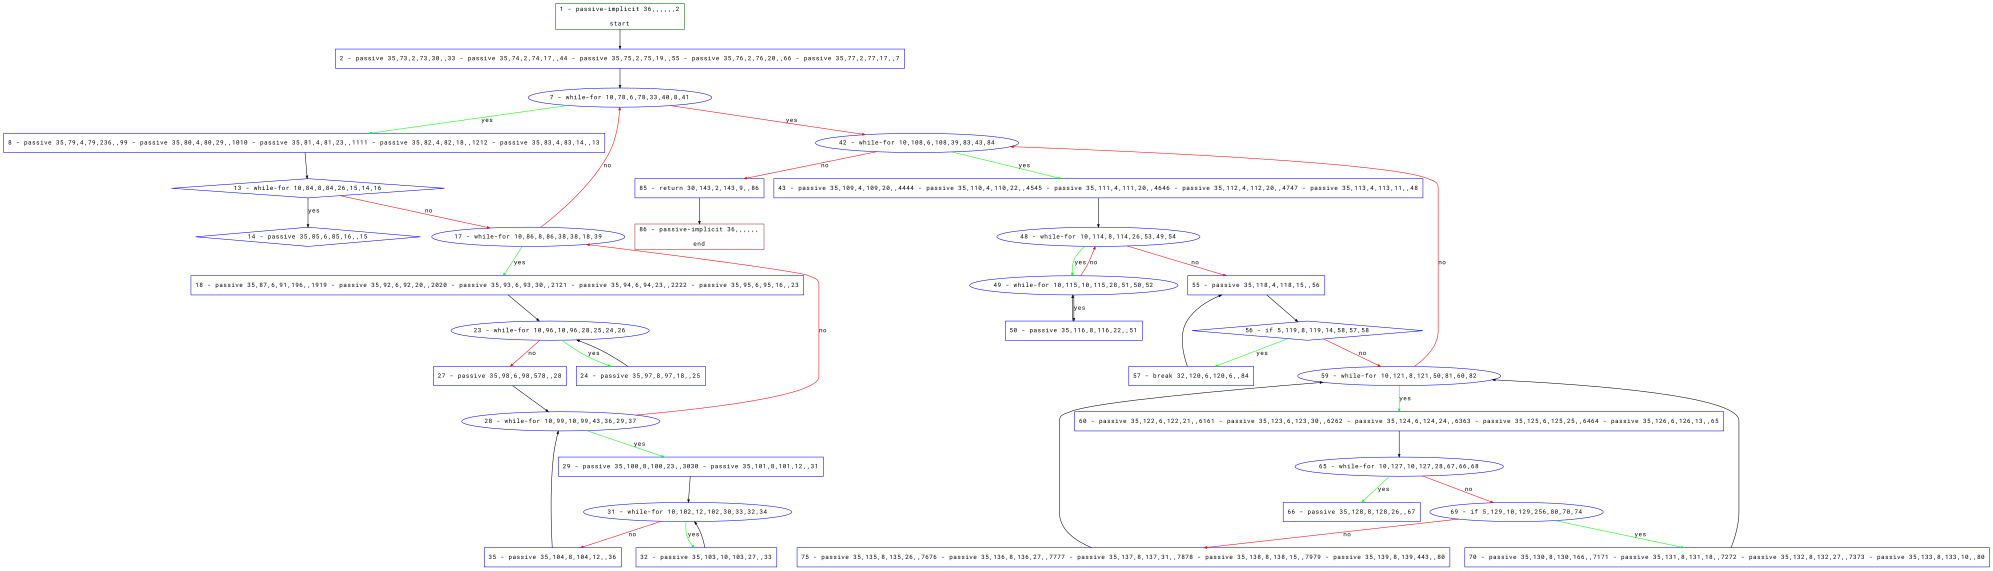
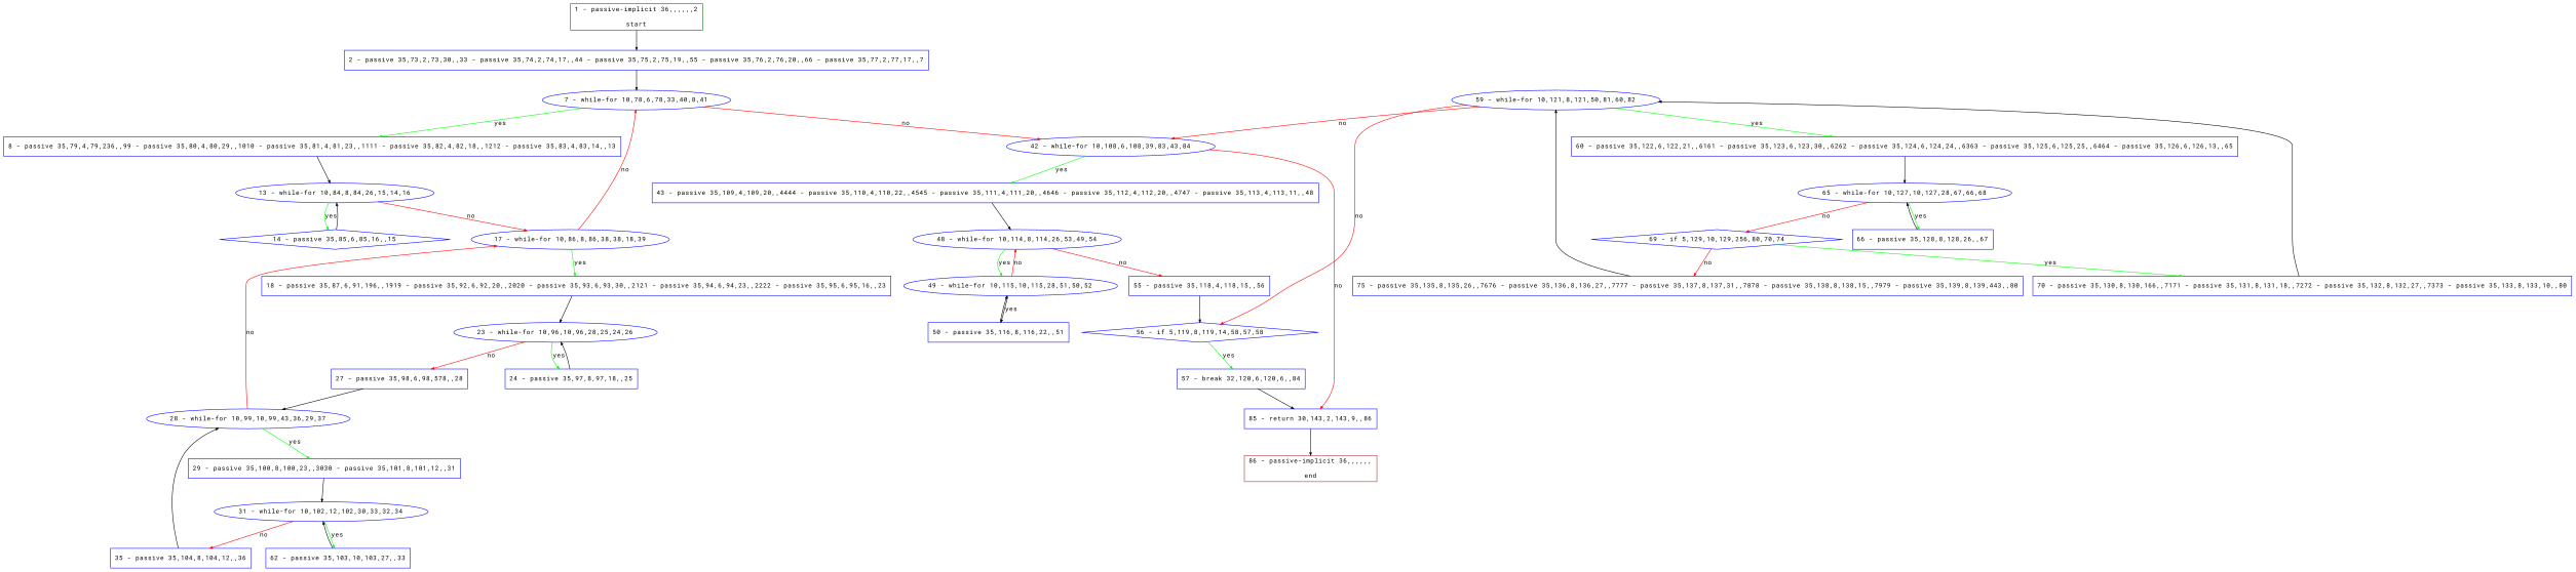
  digraph {
    bgcolor=white
    compound=true
    fillcolor="#FFFFCC"
    fontname="Roboto Mono"
    fontsize=12
    pack=true
    packmode=clust
    style="rounded,filled"
    node [color="#0000ff" compound=true fillcolor="#ffffff" fixedsize=false fontname="Roboto Mono" fontsize=12 node_initialized=no shape=box style=filled]
    edge [arrowhead=normal arrowsize=0.5 arrowtail=none color="#000000" compound=true dir=forward fontcolor=black fontname="Roboto Mono" fontsize=12]
    n1 [label="2 - passive 35,73,2,73,30,,33 - passive 35,74,2,74,17,,44 - passive 35,75,2,75,19,,55 - passive 35,76,2,76,20,,66 - passive 35,77,2,77,17,,7"]
    n2 [label="7 - while-for 10,78,6,78,33,40,8,41" shape=oval]
    n3 [label="8 - passive 35,79,4,79,236,,99 - passive 35,80,4,80,29,,1010 - passive 35,81,4,81,23,,1111 - passive 35,82,4,82,18,,1212 - passive 35,83,4,83,14,,13"]
    n4 [label="42 - while-for 10,108,6,108,39,83,43,84" shape=oval]
    n5 [color="#006400" label="1 - passive-implicit 36,,,,,,2\n\nstart"]
-   n6 [label="13 - while-for 10,84,8,84,26,15,14,16" shape=diamond]
+   n6 [label="13 - while-for 10,84,8,84,26,15,14,16" shape=oval]
    n7 [label="43 - passive 35,109,4,109,20,,4444 - passive 35,110,4,110,22,,4545 - passive 35,111,4,111,20,,4646 - passive 35,112,4,112,20,,4747 - passive 35,113,4,113,11,,48"]
    n8 [label="85 - return 30,143,2,143,9,,86"]
    n9 [label="14 - passive 35,85,6,85,16,,15" shape=diamond]
    n10 [label="17 - while-for 10,86,8,86,38,38,18,39" shape=oval]
    n11 [label="48 - while-for 10,114,8,114,26,53,49,54" shape=oval]
    n12 [color="#a52a2a" label="86 - passive-implicit 36,,,,,,\n\nend"]
    n13 [label="18 - passive 35,87,6,91,196,,1919 - passive 35,92,6,92,20,,2020 - passive 35,93,6,93,30,,2121 - passive 35,94,6,94,23,,2222 - passive 35,95,6,95,16,,23"]
    n14 [label="23 - while-for 10,96,10,96,28,25,24,26" shape=oval]
    n15 [label="24 - passive 35,97,8,97,18,,25"]
    n16 [label="27 - passive 35,98,6,98,578,,28"]
    n17 [label="28 - while-for 10,99,10,99,43,36,29,37" shape=oval]
    n18 [label="29 - passive 35,100,8,100,23,,3030 - passive 35,101,8,101,12,,31"]
    n19 [label="31 - while-for 10,102,12,102,30,33,32,34" shape=oval]
-   n20 [label="32 - passive 35,103,10,103,27,,33"]
+   n20 [label="62 - passive 35,103,10,103,27,,33"]
    n21 [label="35 - passive 35,104,8,104,12,,36"]
    n22 [label="49 - while-for 10,115,10,115,28,51,50,52" shape=oval]
    n23 [label="55 - passive 35,118,4,118,15,,56"]
    n24 [label="50 - passive 35,116,8,116,22,,51"]
    n25 [label="56 - if 5,119,8,119,14,58,57,58" shape=diamond]
    n26 [label="57 - break 32,120,6,120,6,,84"]
    n27 [label="59 - while-for 10,121,8,121,50,81,60,82" shape=oval]
    n28 [label="60 - passive 35,122,6,122,21,,6161 - passive 35,123,6,123,30,,6262 - passive 35,124,6,124,24,,6363 - passive 35,125,6,125,25,,6464 - passive 35,126,6,126,13,,65"]
    n29 [label="65 - while-for 10,127,10,127,28,67,66,68" shape=oval]
    n30 [label="66 - passive 35,128,8,128,26,,67"]
-   n31 [label="69 - if 5,129,10,129,256,80,70,74" shape=ellipse]
+   n31 [label="69 - if 5,129,10,129,256,80,70,74" shape=diamond]
    n32 [label="70 - passive 35,130,8,130,166,,7171 - passive 35,131,8,131,18,,7272 - passive 35,132,8,132,27,,7373 - passive 35,133,8,133,10,,80"]
    n33 [label="75 - passive 35,135,8,135,26,,7676 - passive 35,136,8,136,27,,7777 - passive 35,137,8,137,31,,7878 - passive 35,138,8,138,15,,7979 - passive 35,139,8,139,443,,80"]
    n1 -> n2
    n2 -> n3 [color="#00ff00" label=yes]
-   n2 -> n4 [color="#ff0000" label=yes]
+   n2 -> n4 [color="#ff0000" label=no]
    n3 -> n6
    n4 -> n7 [color="#00ff00" label=yes]
    n4 -> n8 [color="#ff0000" label=no]
    n5 -> n1
-   n6 -> n9 [label=yes]
+   n6 -> n9 [color="#00ff00" label=yes]
    n6 -> n10 [color="#ff0000" label=no]
    n7 -> n11
    n8 -> n12
+   n9 -> n6
    n10 -> n2 [color="#ff0000" label=no]
    n10 -> n13 [color="#00ff00" label=yes]
    n11 -> n22 [color="#00ff00" label=yes]
    n11 -> n23 [color="#ff0000" label=no]
    n13 -> n14
    n14 -> n15 [color="#00ff00" label=yes]
    n14 -> n16 [color="#ff0000" label=no]
    n15 -> n14
    n16 -> n17
    n17 -> n10 [color="#ff0000" label=no]
    n17 -> n18 [color="#00ff00" label=yes]
    n18 -> n19
    n19 -> n20 [color="#00ff00" label=yes]
    n19 -> n21 [color="#ff0000" label=no]
    n20 -> n19
    n21 -> n17
    n22 -> n11 [color="#ff0000" label=no]
    n22 -> n24 [label=yes]
    n23 -> n25
    n24 -> n22
    n25 -> n26 [color="#00ff00" label=yes]
-   n25 -> n27 [color="#ff0000" label=no]
-   n26 -> n23
+   n27 -> n25 [color="#ff0000" label=no]
+   n26 -> n8
    n27 -> n4 [color="#ff0000" label=no]
    n27 -> n28 [color="#00ff00" label=yes]
    n28 -> n29
    n29 -> n30 [color="#00ff00" label=yes]
    n29 -> n31 [color="#ff0000" label=no]
+   n30 -> n29
    n31 -> n32 [color="#00ff00" label=yes]
    n31 -> n33 [color="#ff0000" label=no]
    n32 -> n27
    n33 -> n27
  }
